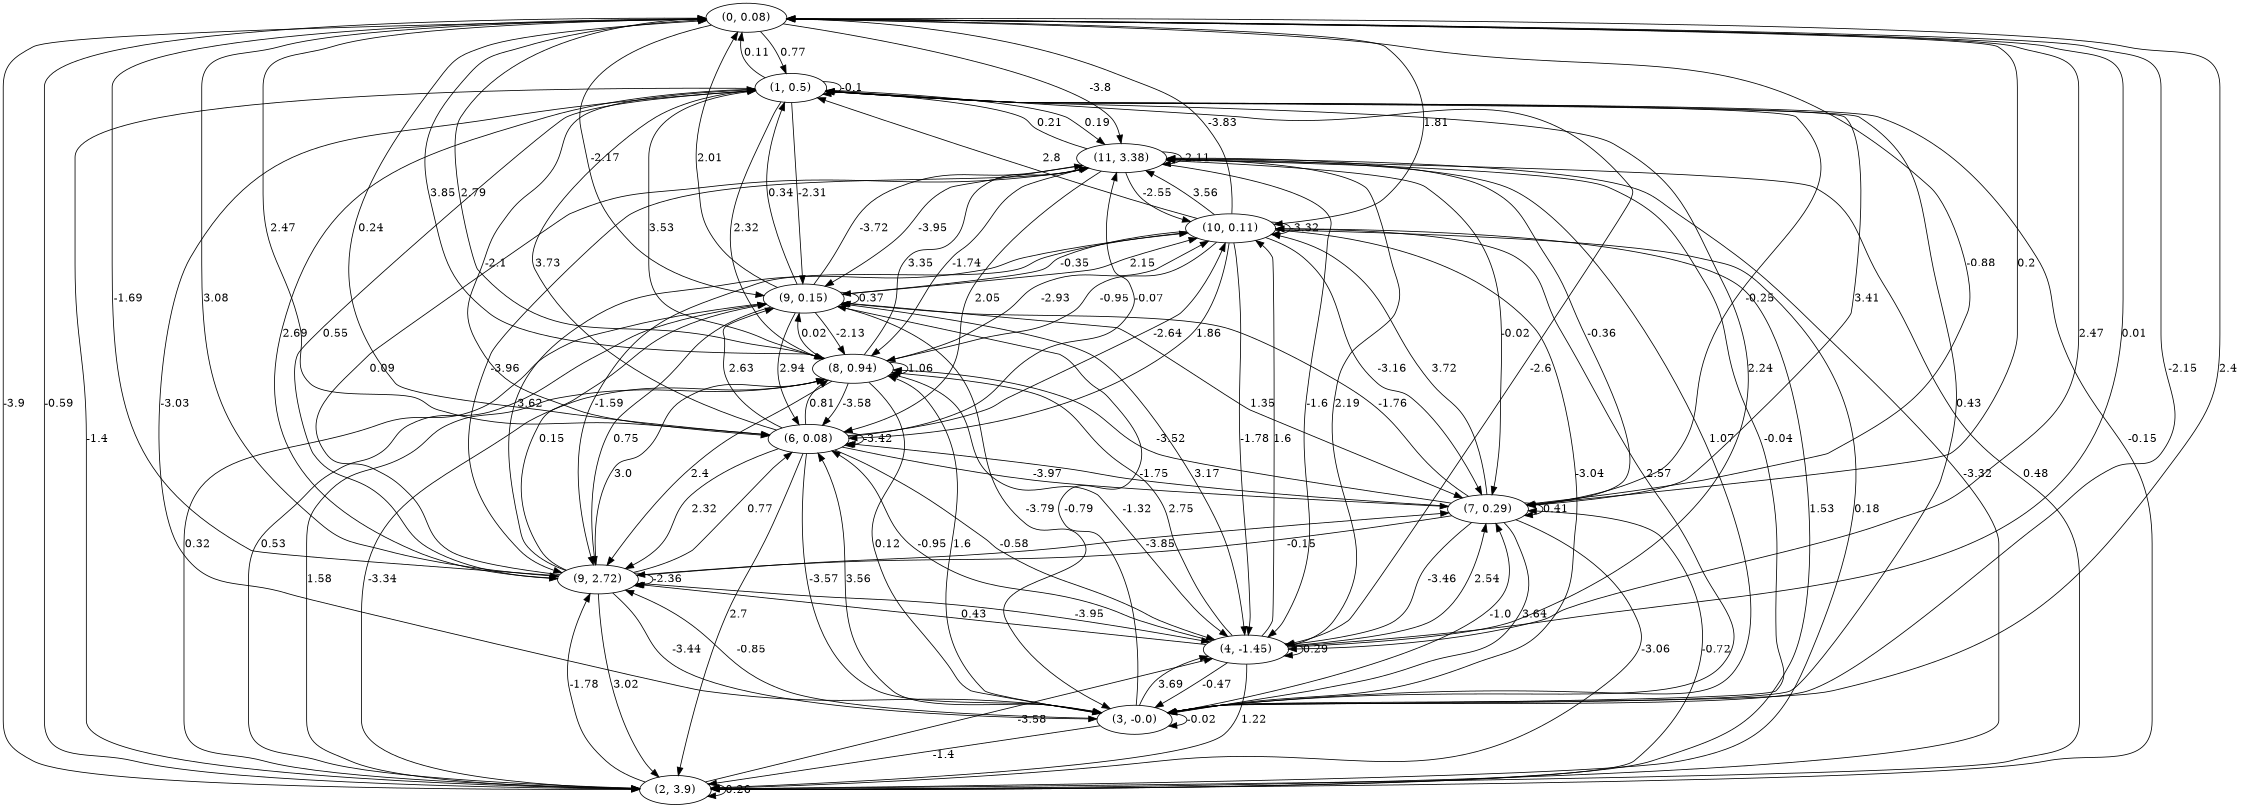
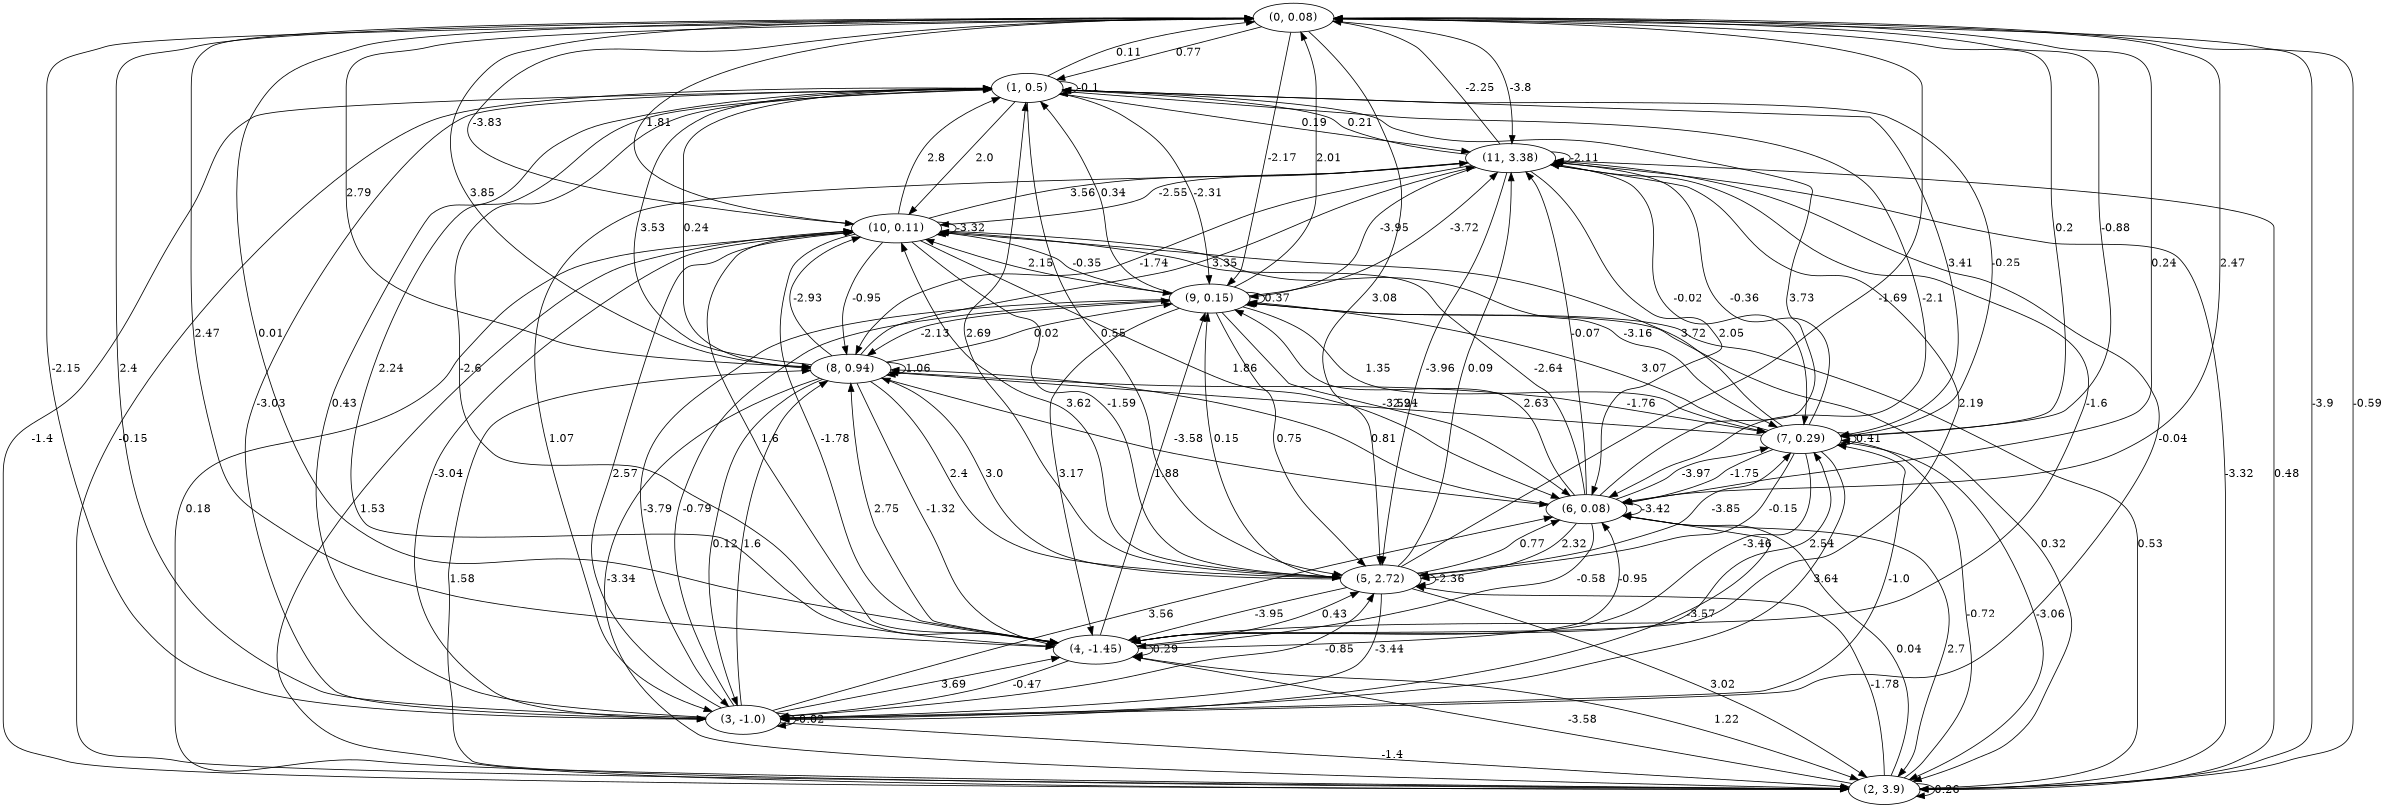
  digraph {
    fontname="DejaVu Serif"
    node [fontname="DejaVu Serif"]
    edge [fontname="DejaVu Serif"]
    n1 [label="(0, 0.08)"]
    n2 [label="(1, 0.5)"]
    n3 [label="(2, 3.9)"]
-   n4 [label="(3, -0.0)"]
+   n4 [label="(3, -1.0)"]
    n5 [label="(4, -1.45)"]
-   n6 [label="(9, 2.72)"]
+   n6 [label="(5, 2.72)"]
    n7 [label="(6, 0.08)"]
    n8 [label="(7, 0.29)"]
    n9 [label="(8, 0.94)"]
    n10 [label="(9, 0.15)"]
    n11 [label="(10, 0.11)"]
    n12 [label="(11, 3.38)"]
    n1 -> n2 [label=0.77]
    n1 -> n3 [label=-3.9]
    n1 -> n4 [label=-2.15]
    n1 -> n5 [label=2.47]
    n1 -> n6 [label=3.08]
    n1 -> n7 [label=2.47]
    n1 -> n8 [label=0.2]
    n1 -> n9 [label=2.79]
    n1 -> n10 [label=-2.17]
    n1 -> n11 [label=1.81]
    n1 -> n12 [label=-3.8]
    n2 -> n1 [label=0.11]
    n2 -> n2 [label=-0.1]
    n2 -> n3 [label=-1.4]
    n2 -> n4 [label=-3.03]
    n2 -> n5 [label=-2.6]
    n2 -> n6 [label=0.55]
    n2 -> n7 [label=-2.1]
    n2 -> n8 [label=3.41]
-   n2 -> n9 [label=2.32]
+   n2 -> n9 [label=0.24]
    n2 -> n10 [label=-2.31]
+   n2 -> n11 [label=2.0]
    n2 -> n12 [label=0.19]
    n3 -> n1 [label=-0.59]
    n3 -> n2 [label=-0.15]
    n3 -> n3 [label=0.26]
    n3 -> n5 [label=-3.58]
    n3 -> n6 [label=-1.78]
+   n3 -> n7 [label=0.04]
    n3 -> n8 [label=-0.72]
    n3 -> n9 [label=1.58]
    n3 -> n10 [label=0.53]
    n3 -> n11 [label=1.53]
    n3 -> n12 [label=0.48]
    n4 -> n1 [label=2.4]
    n4 -> n2 [label=0.43]
    n4 -> n3 [label=-1.4]
    n4 -> n4 [label=-0.02]
    n4 -> n5 [label=3.69]
    n4 -> n6 [label=-0.85]
    n4 -> n7 [label=3.56]
    n4 -> n8 [label=-1.0]
    n4 -> n9 [label=1.6]
    n4 -> n10 [label=-0.79]
    n4 -> n11 [label=2.57]
    n4 -> n12 [label=-0.04]
    n5 -> n1 [label=0.01]
    n5 -> n2 [label=2.24]
    n5 -> n3 [label=1.22]
    n5 -> n4 [label=-0.47]
    n5 -> n5 [label=0.29]
    n5 -> n6 [label=0.43]
    n5 -> n7 [label=-0.95]
    n5 -> n8 [label=2.54]
    n5 -> n9 [label=2.75]
+   n5 -> n10 [label=1.88]
    n5 -> n11 [label=1.6]
    n5 -> n12 [label=2.19]
    n6 -> n1 [label=-1.69]
    n6 -> n2 [label=2.69]
    n6 -> n3 [label=3.02]
    n6 -> n4 [label=-3.44]
    n6 -> n5 [label=-3.95]
    n6 -> n6 [label=-2.36]
    n6 -> n7 [label=0.77]
    n6 -> n8 [label=-3.85]
    n6 -> n9 [label=3.0]
    n6 -> n10 [label=0.15]
    n6 -> n11 [label=3.62]
    n6 -> n12 [label=0.09]
    n7 -> n1 [label=0.24]
    n7 -> n2 [label=3.73]
    n7 -> n3 [label=2.7]
    n7 -> n4 [label=-3.57]
    n7 -> n5 [label=-0.58]
    n7 -> n6 [label=2.32]
    n7 -> n7 [label=-3.42]
    n7 -> n8 [label=-3.97]
    n7 -> n9 [label=0.81]
    n7 -> n10 [label=2.63]
    n7 -> n11 [label=-2.64]
    n7 -> n12 [label=-0.07]
    n8 -> n1 [label=-0.88]
    n8 -> n2 [label=-0.25]
    n8 -> n3 [label=-3.06]
    n8 -> n4 [label=3.64]
    n8 -> n5 [label=-3.46]
    n8 -> n6 [label=-0.15]
    n8 -> n7 [label=-1.75]
    n8 -> n8 [label=0.41]
    n8 -> n9 [label=-3.52]
-   n8 -> n10 [label=-1.76]
+   n8 -> n10 [label=3.07]
    n8 -> n11 [label=3.72]
    n8 -> n12 [label=-0.36]
    n9 -> n1 [label=3.85]
    n9 -> n2 [label=3.53]
    n9 -> n3 [label=-3.34]
    n9 -> n4 [label=0.12]
    n9 -> n5 [label=-1.32]
    n9 -> n6 [label=2.4]
    n9 -> n7 [label=-3.58]
+   n9 -> n8 [label=-1.76]
    n9 -> n9 [label=1.06]
    n9 -> n10 [label=0.02]
    n9 -> n11 [label=-2.93]
    n9 -> n12 [label=3.35]
    n10 -> n1 [label=2.01]
    n10 -> n2 [label=0.34]
    n10 -> n3 [label=0.32]
    n10 -> n4 [label=-3.79]
    n10 -> n5 [label=3.17]
    n10 -> n6 [label=0.75]
    n10 -> n7 [label=2.94]
    n10 -> n8 [label=1.35]
    n10 -> n9 [label=-2.13]
    n10 -> n10 [label=0.37]
    n10 -> n11 [label=2.15]
    n10 -> n12 [label=-3.72]
    n11 -> n1 [label=-3.83]
    n11 -> n2 [label=2.8]
    n11 -> n3 [label=0.18]
    n11 -> n4 [label=-3.04]
    n11 -> n5 [label=-1.78]
    n11 -> n6 [label=-1.59]
    n11 -> n7 [label=1.86]
    n11 -> n8 [label=-3.16]
    n11 -> n9 [label=-0.95]
    n11 -> n10 [label=-0.35]
    n11 -> n11 [label=-3.32]
    n11 -> n12 [label=3.56]
+   n12 -> n1 [label=-2.25]
    n12 -> n2 [label=0.21]
    n12 -> n3 [label=-3.32]
    n12 -> n4 [label=1.07]
    n12 -> n5 [label=-1.6]
    n12 -> n6 [label=-3.96]
    n12 -> n7 [label=2.05]
    n12 -> n8 [label=-0.02]
    n12 -> n9 [label=-1.74]
    n12 -> n10 [label=-3.95]
    n12 -> n11 [label=-2.55]
    n12 -> n12 [label=-2.11]
  }
